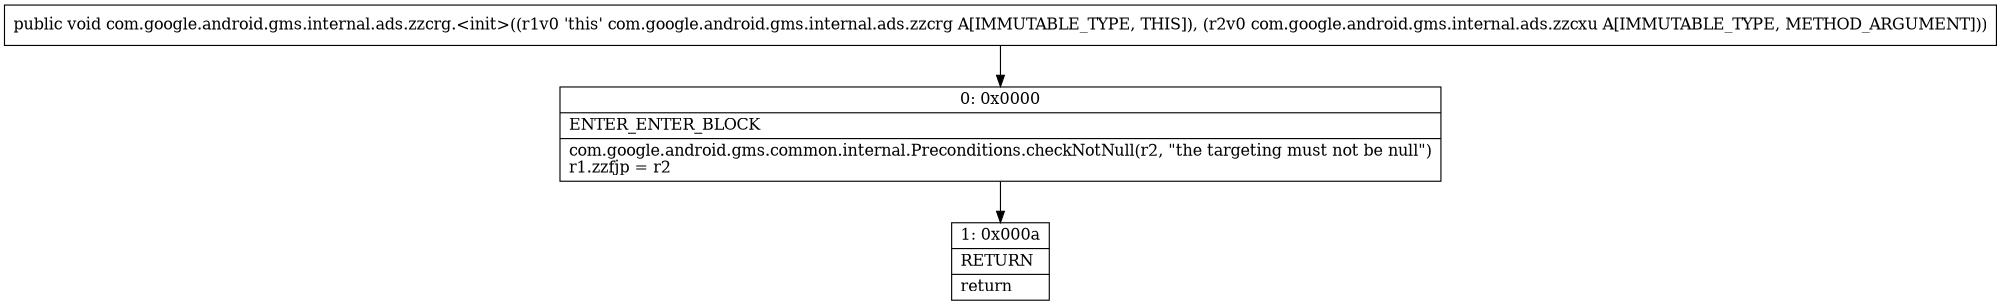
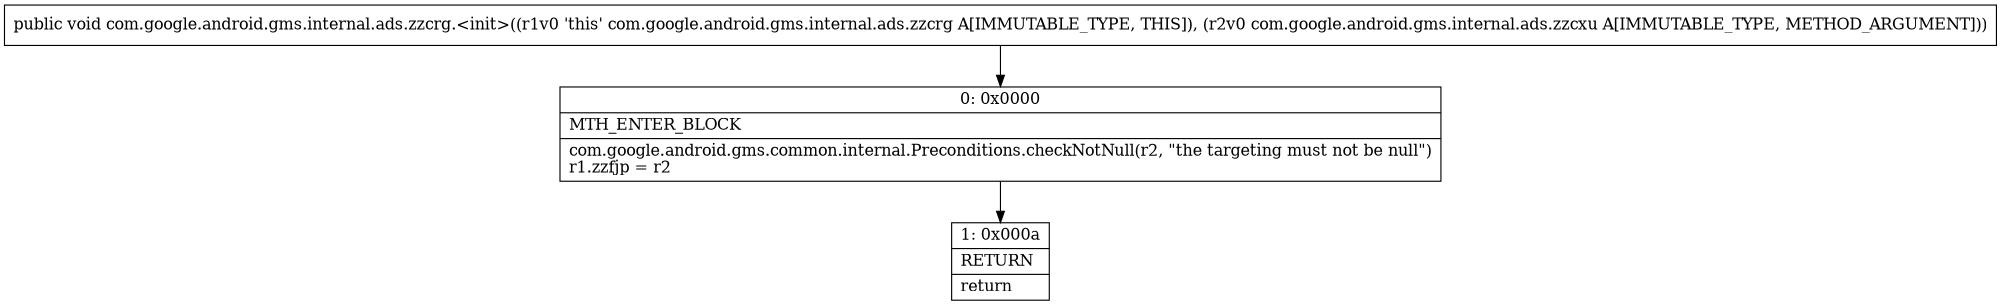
  digraph {
    node [shape=record]
-   n1 [label="{0\:\ 0x0000|ENTER_ENTER_BLOCK\l|com.google.android.gms.common.internal.Preconditions.checkNotNull(r2, \"the targeting must not be null\")\lr1.zzfjp = r2\l}"]
+   n1 [label="{0\:\ 0x0000|MTH_ENTER_BLOCK\l|com.google.android.gms.common.internal.Preconditions.checkNotNull(r2, \"the targeting must not be null\")\lr1.zzfjp = r2\l}"]
    n2 [label="{1\:\ 0x000a|RETURN\l|return\l}"]
    n3 [label="{public void com.google.android.gms.internal.ads.zzcrg.\<init\>((r1v0 'this' com.google.android.gms.internal.ads.zzcrg A[IMMUTABLE_TYPE, THIS]), (r2v0 com.google.android.gms.internal.ads.zzcxu A[IMMUTABLE_TYPE, METHOD_ARGUMENT])) }"]
    n1 -> n2
    n3 -> n1
  }
